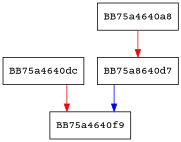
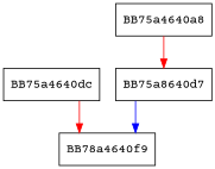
  digraph {
    fontname="Courier Prime"
    splines=ortho
    node [fontname="Courier Prime" shape=box]
    edge [color=red fontname="Courier Prime"]
    n1 [label=BB75a8640d7]
    BB75a4640a8
    BB75a4640dc
-   BB75a4640f9
+   BB75a4640f9 [label=BB78a4640f9]
    n1 -> BB75a4640f9 [color=blue]
    BB75a4640a8 -> n1
    BB75a4640dc -> BB75a4640f9
  }
